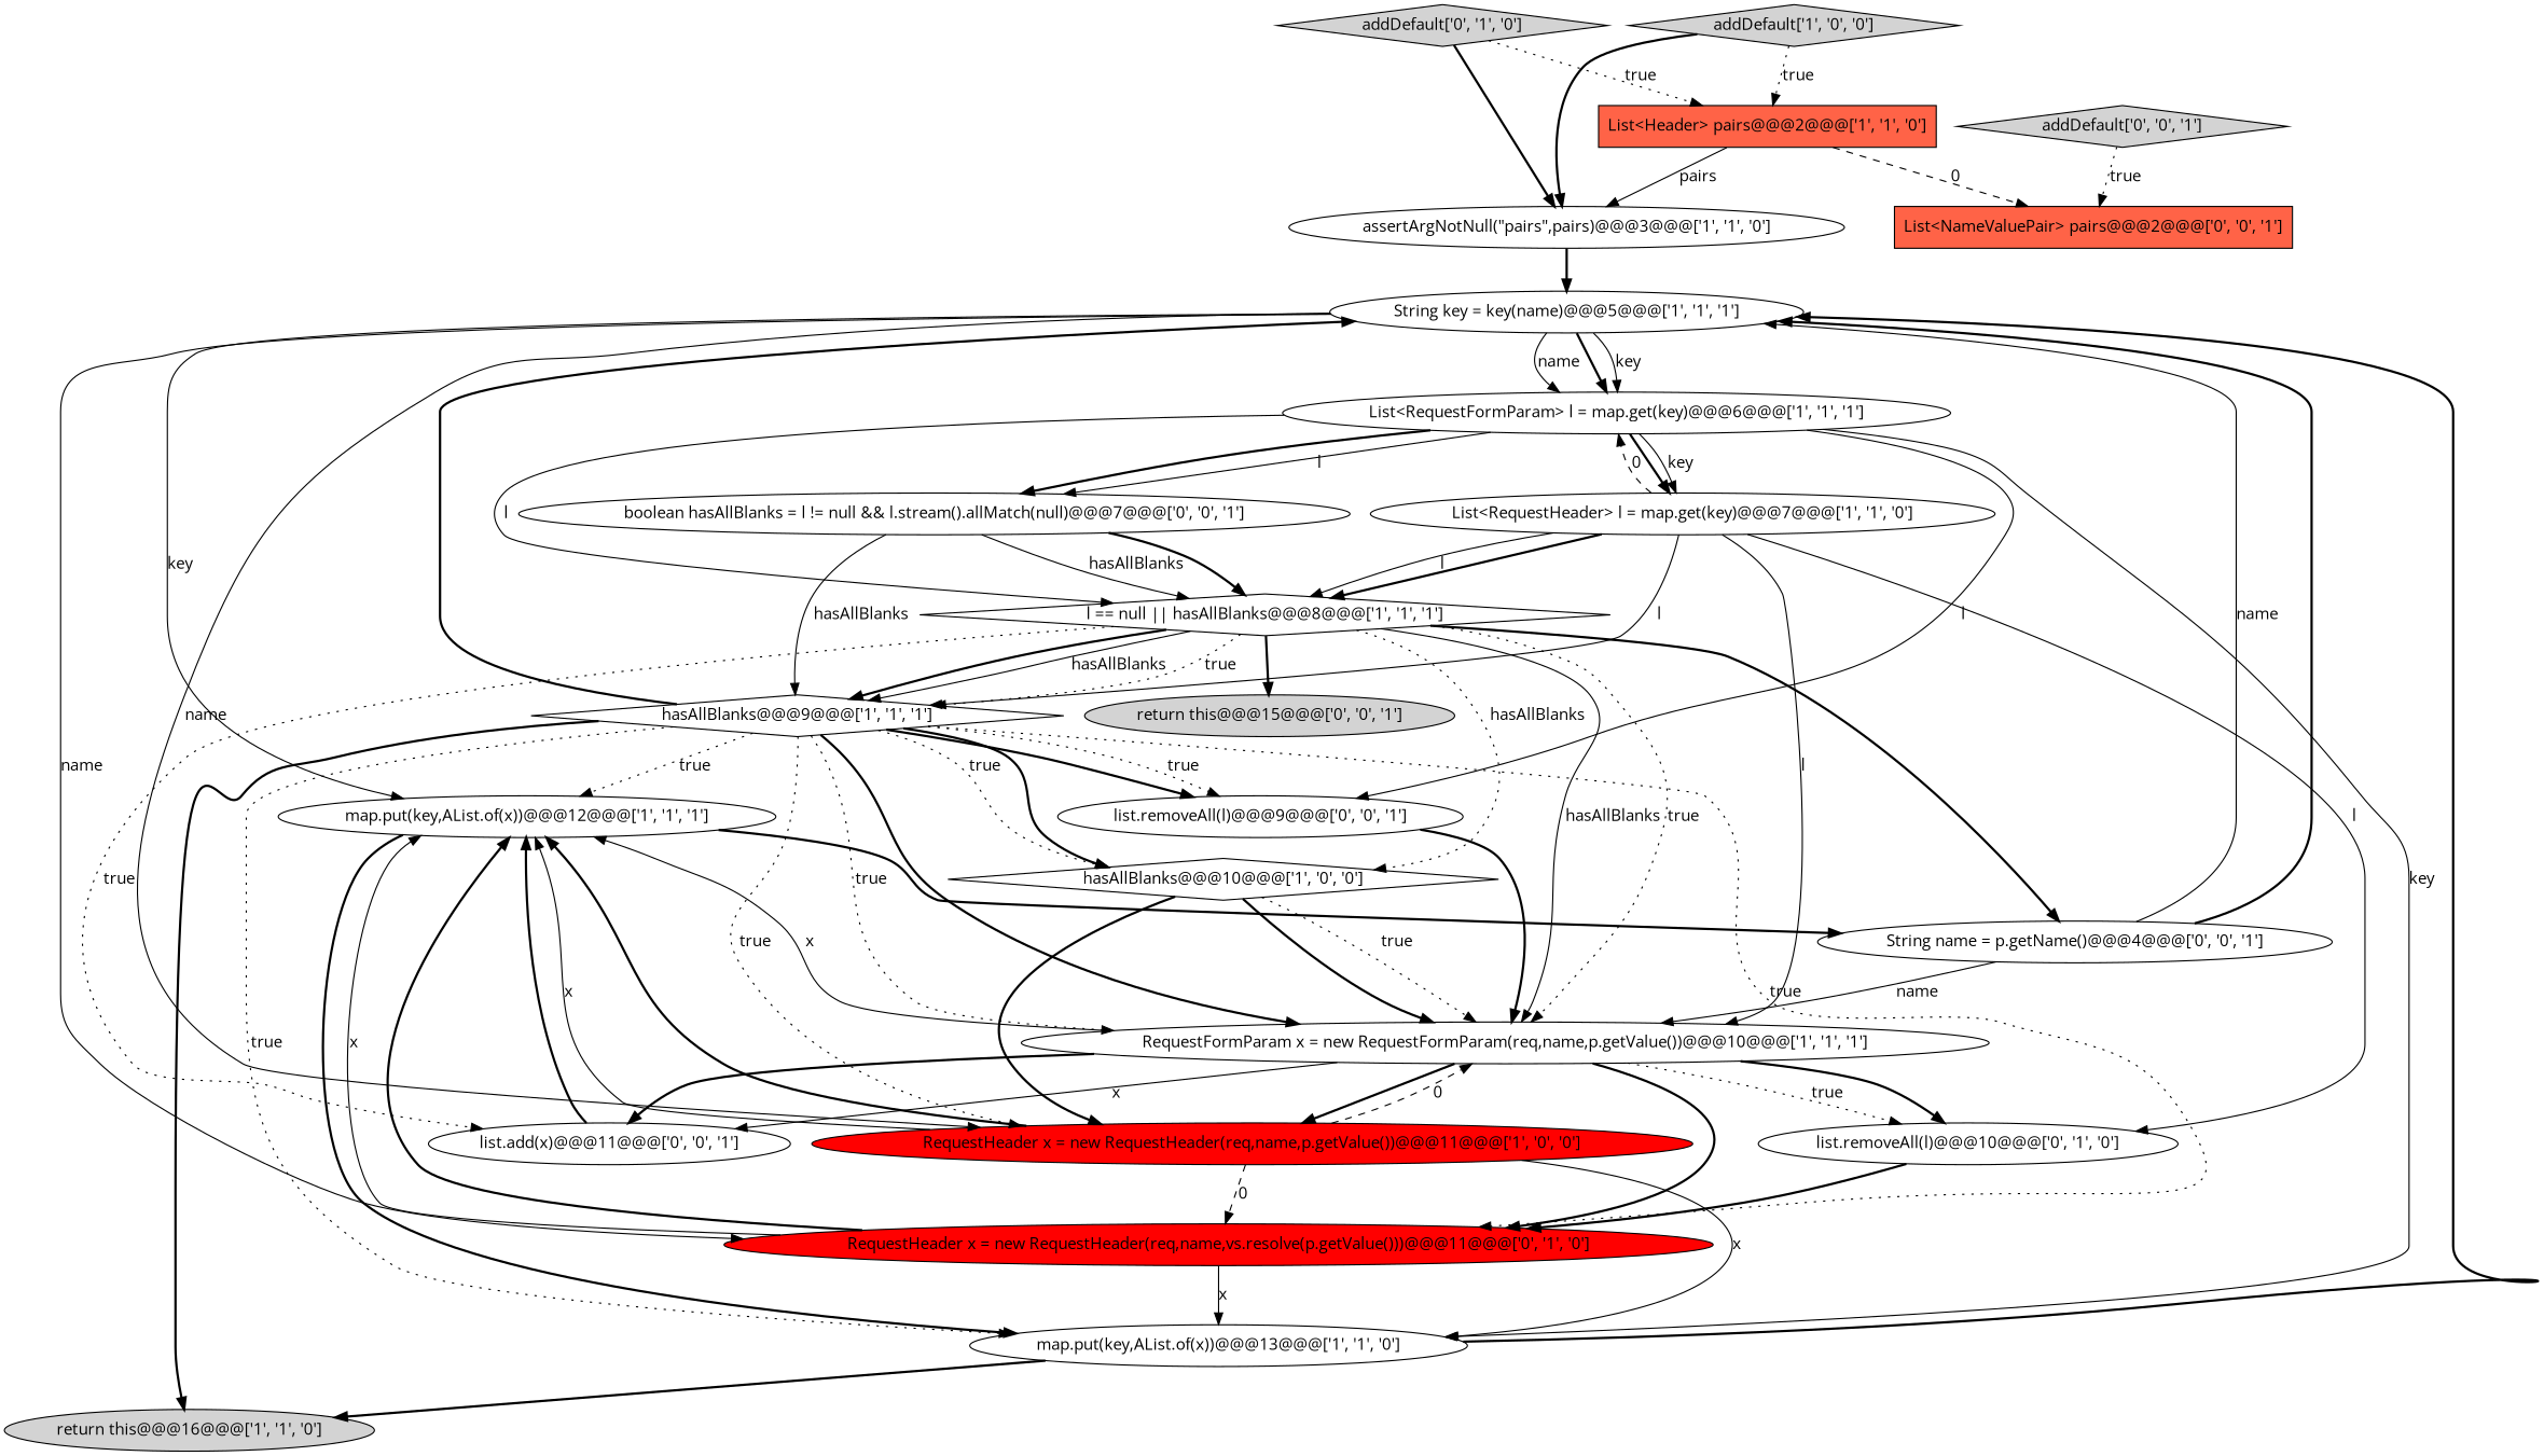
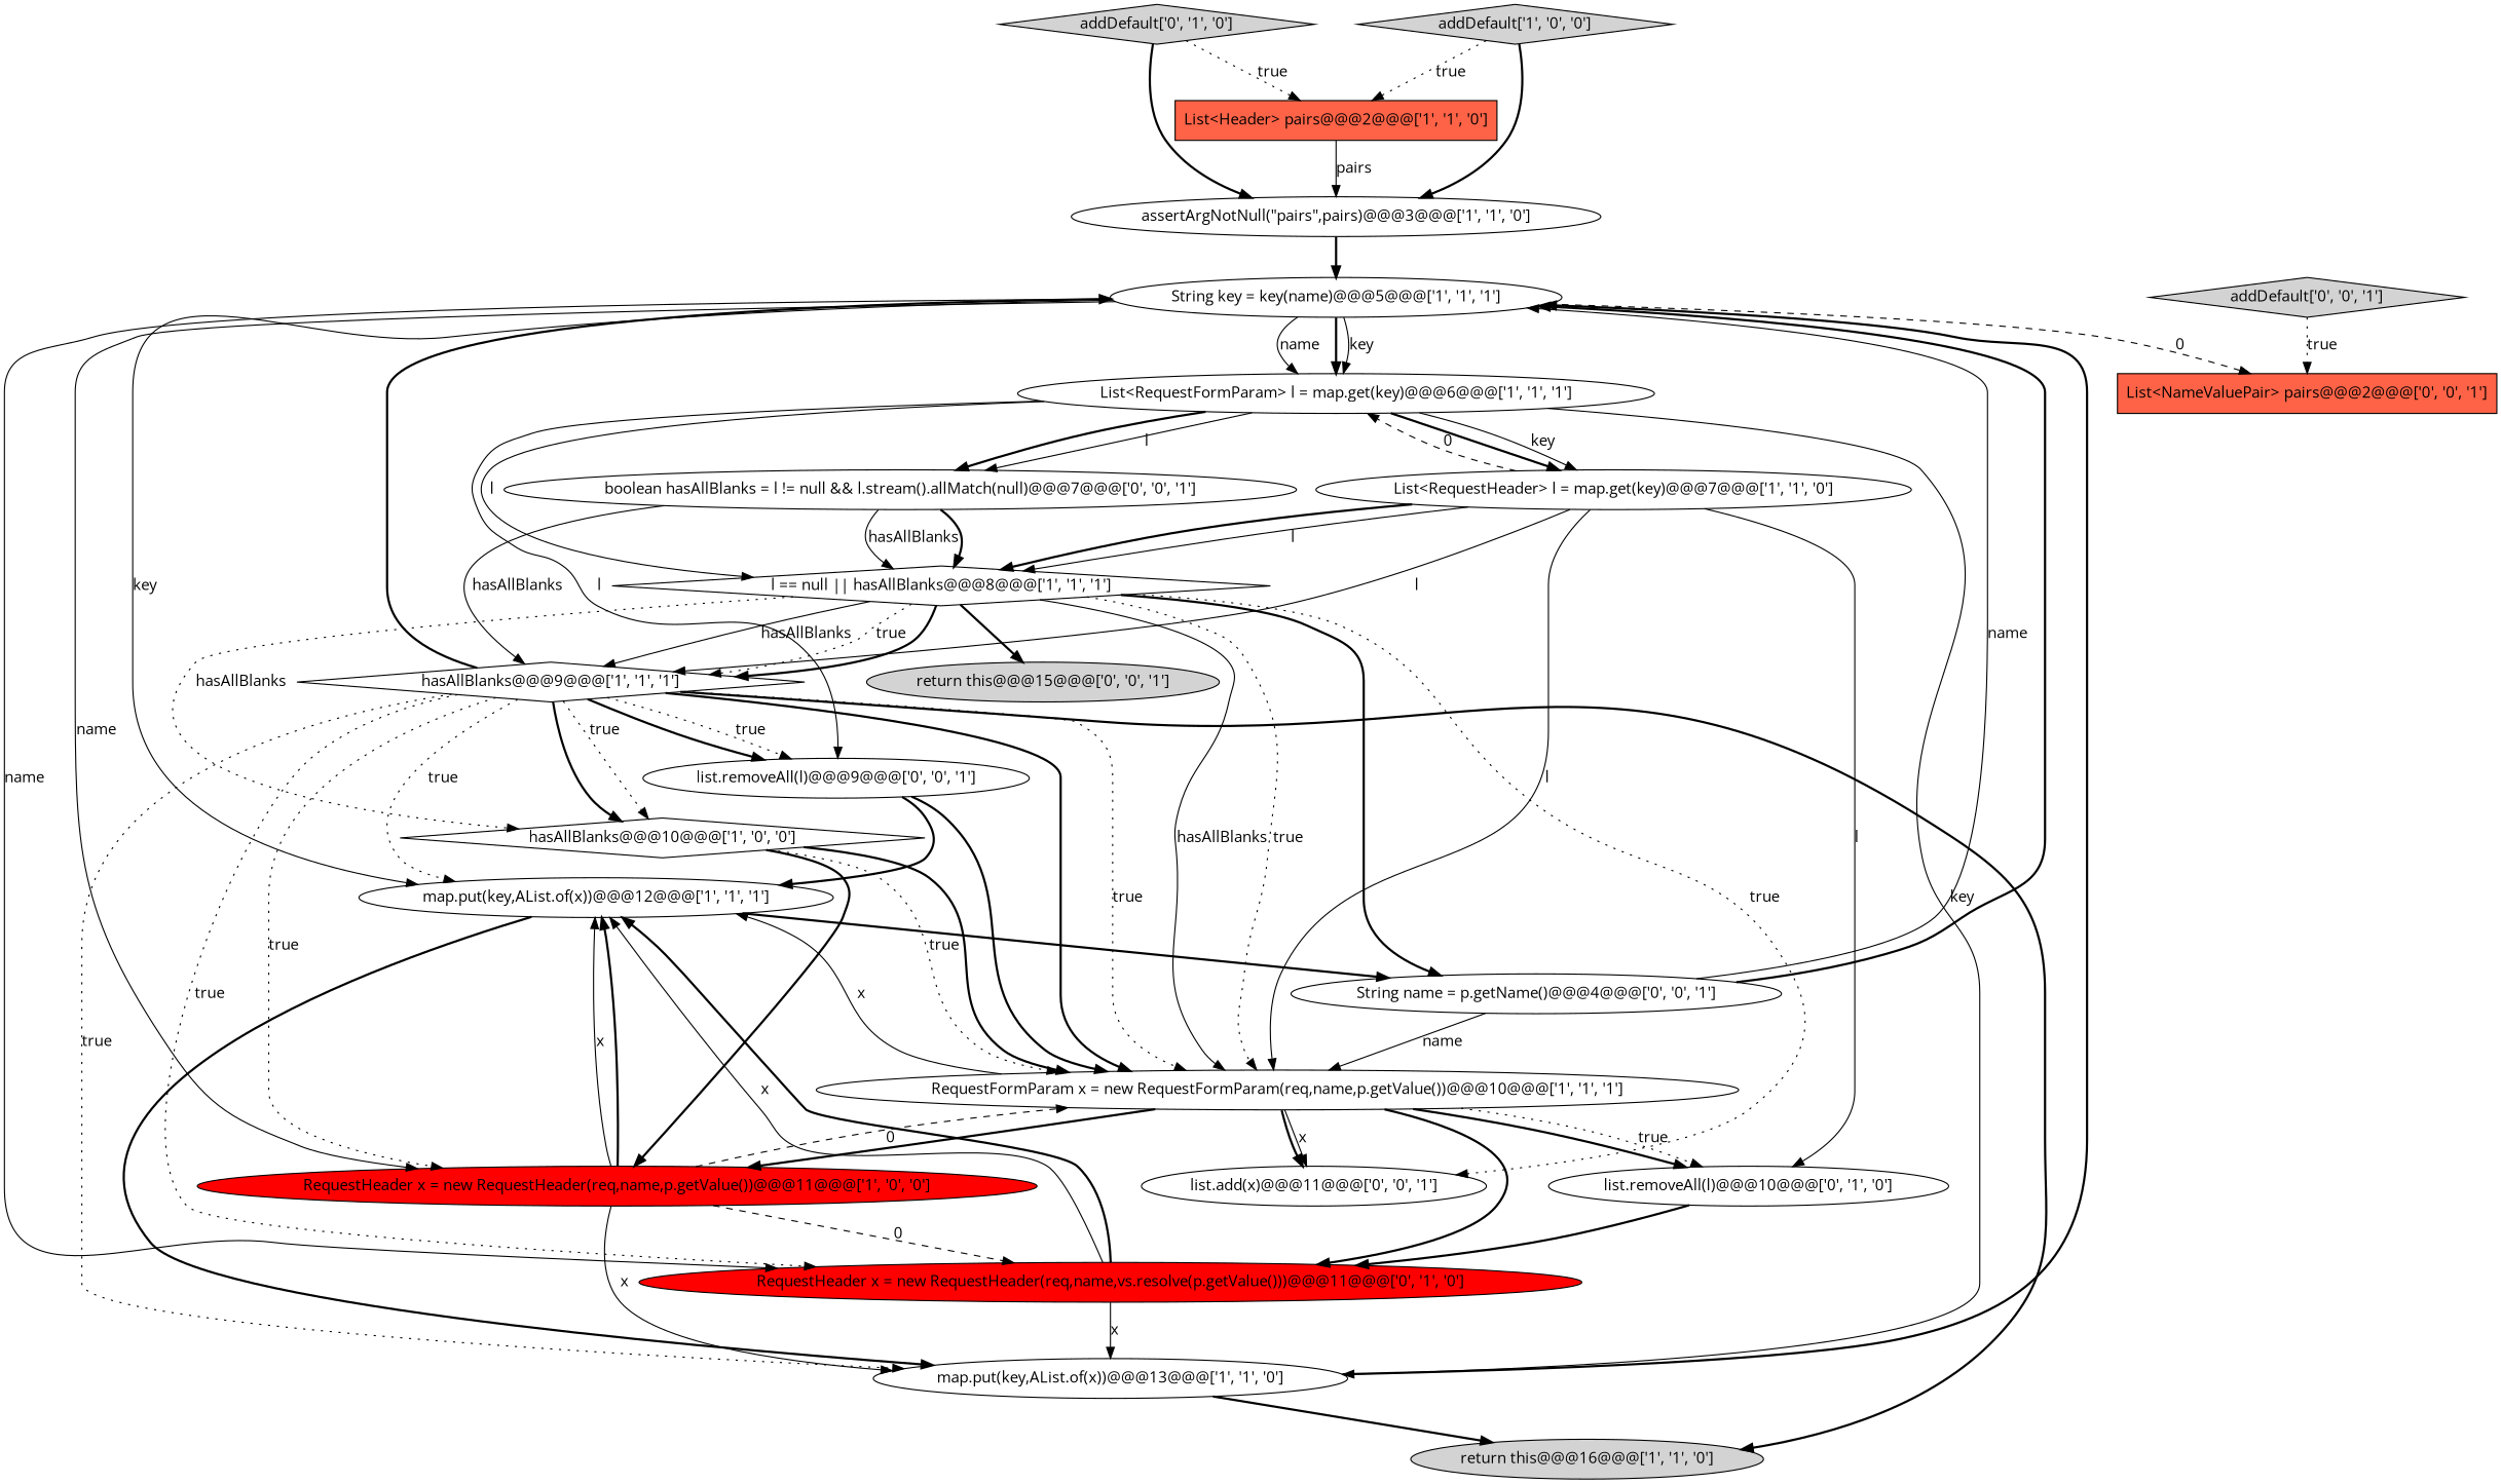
  digraph {
    fontname="Open Sans"
    node [fillcolor=white fontname="Open Sans" shape=ellipse style=filled]
    edge [fontname="Open Sans" style=bold]
    n1 [fillcolor=tomato label="List<Header> pairs@@@2@@@['1', '1', '0']" shape=box]
    n2 [label="assertArgNotNull(\"pairs\",pairs)@@@3@@@['1', '1', '0']"]
    n3 [fillcolor=tomato label="List<NameValuePair> pairs@@@2@@@['0', '0', '1']" shape=box]
    n4 [label="String key = key(name)@@@5@@@['1', '1', '1']"]
    n5 [label="list.removeAll(l)@@@9@@@['0', '0', '1']"]
    n6 [label="RequestFormParam x = new RequestFormParam(req,name,p.getValue())@@@10@@@['1', '1', '1']"]
    n7 [label="map.put(key,AList.of(x))@@@12@@@['1', '1', '1']"]
    n8 [fillcolor=red label="RequestHeader x = new RequestHeader(req,name,p.getValue())@@@11@@@['1', '0', '0']"]
    n9 [fillcolor=red label="RequestHeader x = new RequestHeader(req,name,vs.resolve(p.getValue()))@@@11@@@['0', '1', '0']"]
    n10 [label="list.add(x)@@@11@@@['0', '0', '1']"]
    n11 [label="list.removeAll(l)@@@10@@@['0', '1', '0']"]
    n12 [fillcolor=lightgray label="addDefault['0', '1', '0']" shape=diamond]
    n13 [label="String name = p.getName()@@@4@@@['0', '0', '1']"]
    n14 [label="List<RequestFormParam> l = map.get(key)@@@6@@@['1', '1', '1']"]
    n15 [label="l == null || hasAllBlanks@@@8@@@['1', '1', '1']" shape=diamond]
    n16 [label="List<RequestHeader> l = map.get(key)@@@7@@@['1', '1', '0']"]
    n17 [label="boolean hasAllBlanks = l != null && l.stream().allMatch(null)@@@7@@@['0', '0', '1']"]
    n18 [label="map.put(key,AList.of(x))@@@13@@@['1', '1', '0']"]
    n19 [label="hasAllBlanks@@@9@@@['1', '1', '1']" shape=diamond]
    n20 [label="hasAllBlanks@@@10@@@['1', '0', '0']" shape=diamond]
    n21 [fillcolor=lightgray label="return this@@@15@@@['0', '0', '1']"]
    n22 [fillcolor=lightgray label="return this@@@16@@@['1', '1', '0']"]
    n23 [fillcolor=lightgray label="addDefault['0', '0', '1']" shape=diamond]
    n24 [fillcolor=lightgray label="addDefault['1', '0', '0']" shape=diamond]
    n1 -> n2 [label=pairs style=solid]
-   n1 -> n3 [label=0 style=dashed]
+   n4 -> n3 [label=0 style=dashed]
    n2 -> n4
    n4 -> n7 [label=key style=solid]
    n4 -> n8 [label=name style=solid]
    n4 -> n9 [label=name style=solid]
    n4 -> n14 [label=key style=solid]
    n4 -> n14 [label=name style=solid]
    n4 -> n14
    n5 -> n6
    n6 -> n7 [label=x style=solid]
    n6 -> n8
    n6 -> n9
    n6 -> n10
    n6 -> n10 [label=x style=solid]
    n6 -> n11
    n6 -> n11 [label=true style=dotted]
    n7 -> n13
    n7 -> n18
    n8 -> n6 [label=0 style=dashed]
    n8 -> n7 [label=x style=solid]
    n8 -> n7
    n8 -> n9 [label=0 style=dashed]
    n8 -> n18 [label=x style=solid]
    n9 -> n7 [label=x style=solid]
    n9 -> n7
    n9 -> n18 [label=x style=solid]
-   n10 -> n7
+   n5 -> n7
    n11 -> n9
    n12 -> n1 [label=true style=dotted]
    n12 -> n2
    n13 -> n4 [label=name style=solid]
    n13 -> n4
    n13 -> n6 [label=name style=solid]
    n14 -> n5 [label=l style=solid]
    n14 -> n15 [label=l style=solid]
    n14 -> n16
    n14 -> n16 [label=key style=solid]
    n14 -> n17 [label=l style=solid]
    n14 -> n17
    n14 -> n18 [label=key style=solid]
    n15 -> n6 [label=hasAllBlanks style=solid]
    n15 -> n6 [label=true style=dotted]
    n15 -> n10 [label=true style=dotted]
    n15 -> n13
    n15 -> n19
    n15 -> n19 [label=hasAllBlanks style=solid]
    n15 -> n19 [label=true style=dotted]
    n15 -> n20 [label=hasAllBlanks style=dotted]
    n15 -> n21
    n16 -> n6 [label=l style=solid]
    n16 -> n11 [label=l style=solid]
    n16 -> n14 [label=0 style=dashed]
    n16 -> n15
    n16 -> n15 [label=l style=solid]
    n16 -> n19 [label=l style=solid]
    n17 -> n15 [label=hasAllBlanks style=solid]
    n17 -> n15
    n17 -> n19 [label=hasAllBlanks style=solid]
    n18 -> n4
    n18 -> n22
    n19 -> n4
    n19 -> n5 [label=true style=dotted]
    n19 -> n5
    n19 -> n6 [label=true style=dotted]
    n19 -> n6
    n19 -> n7 [label=true style=dotted]
    n19 -> n8 [label=true style=dotted]
    n19 -> n9 [label=true style=dotted]
    n19 -> n18 [label=true style=dotted]
    n19 -> n20
    n19 -> n20 [label=true style=dotted]
    n19 -> n22
    n20 -> n6
    n20 -> n6 [label=true style=dotted]
    n20 -> n8
    n23 -> n3 [label=true style=dotted]
    n24 -> n1 [label=true style=dotted]
    n24 -> n2
  }
